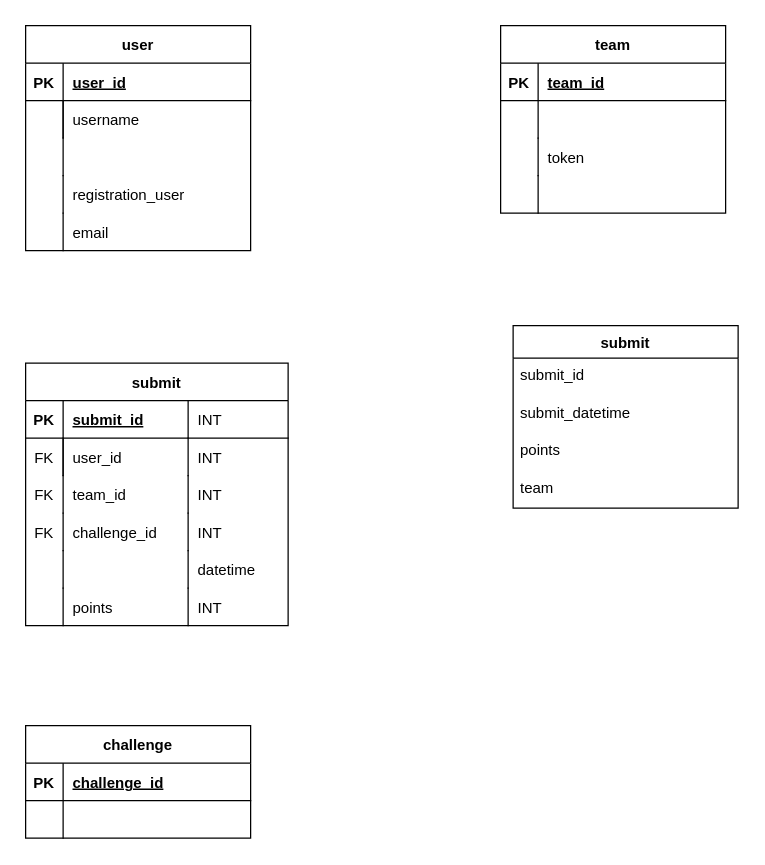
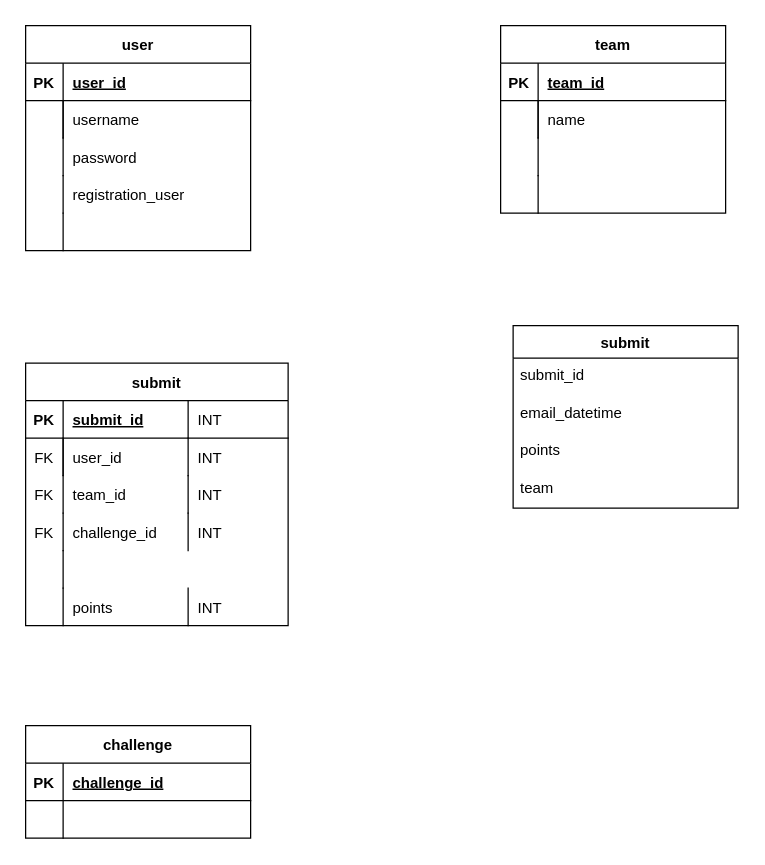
  <mxCell id="0" />
  <mxCell id="1" parent="0" />
  <mxCell id="2" value="" style="shape=partialRectangle;collapsible=0;dropTarget=0;pointerEvents=0;fillColor=none;points=[[0,0.5],[1,0.5]];portConstraint=eastwest;top=0;left=0;right=0;bottom=0;container=0;" vertex="1" parent="1"><mxGeometry x="40" y="170" width="170" height="30" as="geometry" /></mxCell>
  <mxCell id="3" value="" style="group" vertex="1" connectable="0" parent="1"><mxGeometry x="20" y="20" width="180" height="180" as="geometry" /></mxCell>
  <mxCell id="4" value="user" style="shape=table;startSize=30;container=1;collapsible=1;childLayout=tableLayout;fixedRows=1;rowLines=0;fontStyle=1;align=center;resizeLast=1;" vertex="1" parent="3"><mxGeometry width="180" height="180" as="geometry" /></mxCell>
  <mxCell id="5" value="" style="shape=partialRectangle;collapsible=0;dropTarget=0;pointerEvents=0;fillColor=none;points=[[0,0.5],[1,0.5]];portConstraint=eastwest;top=0;left=0;right=0;bottom=1;" vertex="1" parent="4"><mxGeometry y="30" width="180" height="30" as="geometry" /></mxCell>
  <mxCell id="6" value="PK" style="shape=partialRectangle;overflow=hidden;connectable=0;fillColor=none;top=0;left=0;bottom=0;right=0;fontStyle=1;" vertex="1" parent="5"><mxGeometry width="30" height="30" as="geometry"><mxRectangle width="30" height="30" as="alternateBounds" /></mxGeometry></mxCell>
  <mxCell id="7" value="user_id" style="shape=partialRectangle;overflow=hidden;connectable=0;fillColor=none;top=0;left=0;bottom=0;right=0;align=left;spacingLeft=6;fontStyle=5;" vertex="1" parent="5"><mxGeometry x="30" width="150" height="30" as="geometry"><mxRectangle width="150" height="30" as="alternateBounds" /></mxGeometry></mxCell>
  <mxCell id="8" value="" style="shape=partialRectangle;collapsible=0;dropTarget=0;pointerEvents=0;fillColor=none;points=[[0,0.5],[1,0.5]];portConstraint=eastwest;top=0;left=0;right=0;bottom=0;" vertex="1" parent="4"><mxGeometry y="60" width="180" height="30" as="geometry" /></mxCell>
  <mxCell id="9" value="" style="shape=partialRectangle;overflow=hidden;connectable=0;fillColor=none;top=0;left=0;bottom=0;right=1;" vertex="1" parent="8"><mxGeometry width="30" height="30" as="geometry"><mxRectangle width="30" height="30" as="alternateBounds" /></mxGeometry></mxCell>
  <mxCell id="10" value="username" style="shape=partialRectangle;overflow=hidden;connectable=0;fillColor=none;top=0;left=0;bottom=0;right=0;align=left;spacingLeft=6;" vertex="1" parent="8"><mxGeometry x="30" width="150" height="30" as="geometry"><mxRectangle width="150" height="30" as="alternateBounds" /></mxGeometry></mxCell>
  <mxCell id="11" value="" style="group" vertex="1" connectable="0" parent="3"><mxGeometry y="150" width="180" height="30" as="geometry" /></mxCell>
  <mxCell id="12" value="" style="shape=partialRectangle;overflow=hidden;connectable=0;fillColor=none;top=0;left=0;bottom=0;right=1;" vertex="1" parent="11"><mxGeometry width="30" height="30" as="geometry"><mxRectangle width="30" height="30" as="alternateBounds" /></mxGeometry></mxCell>
- <mxCell id="13" value="email" style="shape=partialRectangle;overflow=hidden;connectable=0;fillColor=none;top=0;left=0;bottom=0;right=0;align=left;spacingLeft=6;" vertex="1" parent="11"><mxGeometry x="30" width="150" height="30" as="geometry"><mxRectangle width="220" height="30" as="alternateBounds" /></mxGeometry></mxCell>
  <mxCell id="14" value="" style="group" vertex="1" connectable="0" parent="3"><mxGeometry y="120" width="180" height="30" as="geometry" /></mxCell>
  <mxCell id="15" value="" style="shape=partialRectangle;collapsible=0;dropTarget=0;pointerEvents=0;fillColor=none;points=[[0,0.5],[1,0.5]];portConstraint=eastwest;top=0;left=0;right=0;bottom=0;container=0;" vertex="1" parent="14"><mxGeometry width="180" height="30" as="geometry" /></mxCell>
  <mxCell id="16" value="" style="shape=partialRectangle;overflow=hidden;connectable=0;fillColor=none;top=0;left=0;bottom=0;right=1;" vertex="1" parent="14"><mxGeometry width="30" height="30" as="geometry"><mxRectangle width="30" height="30" as="alternateBounds" /></mxGeometry></mxCell>
  <mxCell id="17" value="registration_user" style="shape=partialRectangle;overflow=hidden;connectable=0;fillColor=none;top=0;left=0;bottom=0;right=0;align=left;spacingLeft=6;" vertex="1" parent="14"><mxGeometry x="30" width="150" height="30" as="geometry"><mxRectangle width="220" height="30" as="alternateBounds" /></mxGeometry></mxCell>
  <mxCell id="18" value="" style="group" vertex="1" connectable="0" parent="3"><mxGeometry y="90" width="180" height="30" as="geometry" /></mxCell>
  <mxCell id="19" value="" style="shape=partialRectangle;collapsible=0;dropTarget=0;pointerEvents=0;fillColor=none;points=[[0,0.5],[1,0.5]];portConstraint=eastwest;top=0;left=0;right=0;bottom=0;container=0;" vertex="1" parent="18"><mxGeometry width="180" height="30" as="geometry" /></mxCell>
  <mxCell id="20" value="" style="shape=partialRectangle;overflow=hidden;connectable=0;fillColor=none;top=0;left=0;bottom=0;right=1;" vertex="1" parent="18"><mxGeometry width="30" height="30" as="geometry"><mxRectangle width="30" height="30" as="alternateBounds" /></mxGeometry></mxCell>
+ <mxCell id="21" value="password" style="shape=partialRectangle;overflow=hidden;connectable=0;fillColor=none;top=0;left=0;bottom=0;right=0;align=left;spacingLeft=6;" vertex="1" parent="18"><mxGeometry x="30" width="150" height="30" as="geometry"><mxRectangle width="220" height="30" as="alternateBounds" /></mxGeometry></mxCell>
  <mxCell id="22" value="" style="group" vertex="1" connectable="0" parent="1"><mxGeometry x="400" y="20" width="180" height="150" as="geometry" /></mxCell>
  <mxCell id="23" value="team" style="shape=table;startSize=30;container=1;collapsible=1;childLayout=tableLayout;fixedRows=1;rowLines=0;fontStyle=1;align=center;resizeLast=1;" vertex="1" parent="22"><mxGeometry width="180" height="150" as="geometry" /></mxCell>
  <mxCell id="24" value="" style="shape=partialRectangle;collapsible=0;dropTarget=0;pointerEvents=0;fillColor=none;points=[[0,0.5],[1,0.5]];portConstraint=eastwest;top=0;left=0;right=0;bottom=1;" vertex="1" parent="23"><mxGeometry y="30" width="180" height="30" as="geometry" /></mxCell>
  <mxCell id="25" value="PK" style="shape=partialRectangle;overflow=hidden;connectable=0;fillColor=none;top=0;left=0;bottom=0;right=0;fontStyle=1;" vertex="1" parent="24"><mxGeometry width="30" height="30" as="geometry"><mxRectangle width="30" height="30" as="alternateBounds" /></mxGeometry></mxCell>
  <mxCell id="26" value="team_id" style="shape=partialRectangle;overflow=hidden;connectable=0;fillColor=none;top=0;left=0;bottom=0;right=0;align=left;spacingLeft=6;fontStyle=5;" vertex="1" parent="24"><mxGeometry x="30" width="150" height="30" as="geometry"><mxRectangle width="150" height="30" as="alternateBounds" /></mxGeometry></mxCell>
  <mxCell id="27" value="" style="shape=partialRectangle;collapsible=0;dropTarget=0;pointerEvents=0;fillColor=none;points=[[0,0.5],[1,0.5]];portConstraint=eastwest;top=0;left=0;right=0;bottom=0;" vertex="1" parent="23"><mxGeometry y="60" width="180" height="30" as="geometry" /></mxCell>
  <mxCell id="28" value="" style="shape=partialRectangle;overflow=hidden;connectable=0;fillColor=none;top=0;left=0;bottom=0;right=1;" vertex="1" parent="27"><mxGeometry width="30" height="30" as="geometry"><mxRectangle width="30" height="30" as="alternateBounds" /></mxGeometry></mxCell>
+ <mxCell id="29" value="name" style="shape=partialRectangle;overflow=hidden;connectable=0;fillColor=none;top=0;left=0;bottom=0;right=0;align=left;spacingLeft=6;" vertex="1" parent="27"><mxGeometry x="30" width="150" height="30" as="geometry"><mxRectangle width="150" height="30" as="alternateBounds" /></mxGeometry></mxCell>
  <mxCell id="30" value="" style="group" vertex="1" connectable="0" parent="22"><mxGeometry y="120" width="180" height="30" as="geometry" /></mxCell>
  <mxCell id="31" value="" style="shape=partialRectangle;collapsible=0;dropTarget=0;pointerEvents=0;fillColor=none;points=[[0,0.5],[1,0.5]];portConstraint=eastwest;top=0;left=0;right=0;bottom=0;container=0;" vertex="1" parent="30"><mxGeometry width="180" height="30" as="geometry" /></mxCell>
  <mxCell id="32" value="" style="shape=partialRectangle;overflow=hidden;connectable=0;fillColor=none;top=0;left=0;bottom=0;right=1;" vertex="1" parent="30"><mxGeometry width="30" height="30" as="geometry"><mxRectangle width="30" height="30" as="alternateBounds" /></mxGeometry></mxCell>
  <mxCell id="33" value="" style="group" vertex="1" connectable="0" parent="22"><mxGeometry y="90" width="180" height="30" as="geometry" /></mxCell>
  <mxCell id="34" value="" style="shape=partialRectangle;collapsible=0;dropTarget=0;pointerEvents=0;fillColor=none;points=[[0,0.5],[1,0.5]];portConstraint=eastwest;top=0;left=0;right=0;bottom=0;container=0;" vertex="1" parent="33"><mxGeometry width="180" height="30" as="geometry" /></mxCell>
  <mxCell id="35" value="" style="shape=partialRectangle;overflow=hidden;connectable=0;fillColor=none;top=0;left=0;bottom=0;right=1;" vertex="1" parent="33"><mxGeometry width="30" height="30" as="geometry"><mxRectangle width="30" height="30" as="alternateBounds" /></mxGeometry></mxCell>
- <mxCell id="36" value="token" style="shape=partialRectangle;overflow=hidden;connectable=0;fillColor=none;top=0;left=0;bottom=0;right=0;align=left;spacingLeft=6;" vertex="1" parent="33"><mxGeometry x="30" width="150" height="30" as="geometry"><mxRectangle width="220" height="30" as="alternateBounds" /></mxGeometry></mxCell>
  <mxCell id="37" value="challenge" style="shape=table;startSize=30;container=1;collapsible=1;childLayout=tableLayout;fixedRows=1;rowLines=0;fontStyle=1;align=center;resizeLast=1;" vertex="1" parent="1"><mxGeometry x="20" y="580" width="180" height="90" as="geometry" /></mxCell>
  <mxCell id="38" value="" style="shape=partialRectangle;collapsible=0;dropTarget=0;pointerEvents=0;fillColor=none;points=[[0,0.5],[1,0.5]];portConstraint=eastwest;top=0;left=0;right=0;bottom=1;" vertex="1" parent="37"><mxGeometry y="30" width="180" height="30" as="geometry" /></mxCell>
  <mxCell id="39" value="PK" style="shape=partialRectangle;overflow=hidden;connectable=0;fillColor=none;top=0;left=0;bottom=0;right=0;fontStyle=1;" vertex="1" parent="38"><mxGeometry width="30" height="30" as="geometry"><mxRectangle width="30" height="30" as="alternateBounds" /></mxGeometry></mxCell>
  <mxCell id="40" value="challenge_id" style="shape=partialRectangle;overflow=hidden;connectable=0;fillColor=none;top=0;left=0;bottom=0;right=0;align=left;spacingLeft=6;fontStyle=5;" vertex="1" parent="38"><mxGeometry x="30" width="150" height="30" as="geometry"><mxRectangle width="150" height="30" as="alternateBounds" /></mxGeometry></mxCell>
  <mxCell id="41" value="" style="shape=partialRectangle;collapsible=0;dropTarget=0;pointerEvents=0;fillColor=none;points=[[0,0.5],[1,0.5]];portConstraint=eastwest;top=0;left=0;right=0;bottom=0;" vertex="1" parent="37"><mxGeometry y="60" width="180" height="30" as="geometry" /></mxCell>
  <mxCell id="42" value="" style="shape=partialRectangle;overflow=hidden;connectable=0;fillColor=none;top=0;left=0;bottom=0;right=1;" vertex="1" parent="41"><mxGeometry width="30" height="30" as="geometry"><mxRectangle width="30" height="30" as="alternateBounds" /></mxGeometry></mxCell>
  <mxCell id="43" value="" style="shape=partialRectangle;collapsible=0;dropTarget=0;pointerEvents=0;fillColor=none;points=[[0,0.5],[1,0.5]];portConstraint=eastwest;top=0;left=0;right=0;bottom=0;container=0;" vertex="1" parent="1"><mxGeometry x="40" y="365" width="170" height="30" as="geometry" /></mxCell>
  <mxCell id="44" value="submit" style="swimlane;fontStyle=1;childLayout=stackLayout;horizontal=1;startSize=26;horizontalStack=0;resizeParent=1;resizeParentMax=0;resizeLast=0;collapsible=1;marginBottom=0;align=center;fontSize=12;" vertex="1" parent="1"><mxGeometry x="410" y="260" width="180" height="146" as="geometry" /></mxCell>
  <mxCell id="45" value="submit_id" style="text;strokeColor=none;fillColor=none;spacingLeft=4;spacingRight=4;overflow=hidden;rotatable=0;points=[[0,0.5],[1,0.5]];portConstraint=eastwest;fontSize=12;" vertex="1" parent="44"><mxGeometry y="26" width="180" height="30" as="geometry" /></mxCell>
- <mxCell id="46" value="submit_datetime" style="text;strokeColor=none;fillColor=none;spacingLeft=4;spacingRight=4;overflow=hidden;rotatable=0;points=[[0,0.5],[1,0.5]];portConstraint=eastwest;fontSize=12;" vertex="1" parent="44"><mxGeometry y="56" width="180" height="30" as="geometry" /></mxCell>
+ <mxCell id="46" value="email_datetime" style="text;strokeColor=none;fillColor=none;spacingLeft=4;spacingRight=4;overflow=hidden;rotatable=0;points=[[0,0.5],[1,0.5]];portConstraint=eastwest;fontSize=12;" vertex="1" parent="44"><mxGeometry y="56" width="180" height="30" as="geometry" /></mxCell>
  <mxCell id="47" value="points" style="text;strokeColor=none;fillColor=none;spacingLeft=4;spacingRight=4;overflow=hidden;rotatable=0;points=[[0,0.5],[1,0.5]];portConstraint=eastwest;fontSize=12;imageAspect=1;" vertex="1" parent="44"><mxGeometry y="86" width="180" height="30" as="geometry" /></mxCell>
  <mxCell id="48" value="team" style="text;strokeColor=none;fillColor=none;spacingLeft=4;spacingRight=4;overflow=hidden;rotatable=0;points=[[0,0.5],[1,0.5]];portConstraint=eastwest;fontSize=12;" vertex="1" parent="44"><mxGeometry y="116" width="180" height="30" as="geometry" /></mxCell>
  <mxCell id="49" value="submit" style="shape=table;startSize=30;container=1;collapsible=1;childLayout=tableLayout;fixedRows=1;rowLines=0;fontStyle=1;align=center;resizeLast=1;" vertex="1" parent="1"><mxGeometry x="20" y="290" width="210" height="210" as="geometry" /></mxCell>
  <mxCell id="50" value="" style="shape=partialRectangle;collapsible=0;dropTarget=0;pointerEvents=0;fillColor=none;points=[[0,0.5],[1,0.5]];portConstraint=eastwest;top=0;left=0;right=0;bottom=1;" vertex="1" parent="49"><mxGeometry y="30" width="210" height="30" as="geometry" /></mxCell>
  <mxCell id="51" value="PK" style="shape=partialRectangle;overflow=hidden;connectable=0;fillColor=none;top=0;left=0;bottom=0;right=0;fontStyle=1;" vertex="1" parent="50"><mxGeometry width="30" height="30" as="geometry"><mxRectangle width="30" height="30" as="alternateBounds" /></mxGeometry></mxCell>
  <mxCell id="52" value="submit_id" style="shape=partialRectangle;overflow=hidden;connectable=0;fillColor=none;top=0;left=0;bottom=0;right=0;align=left;spacingLeft=6;fontStyle=5;" vertex="1" parent="50"><mxGeometry x="30" width="180" height="30" as="geometry"><mxRectangle width="180" height="30" as="alternateBounds" /></mxGeometry></mxCell>
  <mxCell id="53" value="" style="shape=partialRectangle;collapsible=0;dropTarget=0;pointerEvents=0;fillColor=none;points=[[0,0.5],[1,0.5]];portConstraint=eastwest;top=0;left=0;right=0;bottom=0;" vertex="1" parent="49"><mxGeometry y="60" width="210" height="30" as="geometry" /></mxCell>
  <mxCell id="54" value="FK" style="shape=partialRectangle;overflow=hidden;connectable=0;fillColor=none;top=0;left=0;bottom=0;right=1;" vertex="1" parent="53"><mxGeometry width="30" height="30" as="geometry"><mxRectangle width="30" height="30" as="alternateBounds" /></mxGeometry></mxCell>
  <mxCell id="55" value="user_id" style="shape=partialRectangle;overflow=hidden;connectable=0;fillColor=none;top=0;left=0;bottom=0;right=0;align=left;spacingLeft=6;" vertex="1" parent="53"><mxGeometry x="30" width="180" height="30" as="geometry"><mxRectangle width="180" height="30" as="alternateBounds" /></mxGeometry></mxCell>
  <mxCell id="56" value="" style="group" vertex="1" connectable="0" parent="1"><mxGeometry x="20" y="470" width="130" height="30" as="geometry" /></mxCell>
  <mxCell id="57" value="" style="shape=partialRectangle;overflow=hidden;connectable=0;fillColor=none;top=0;left=0;bottom=0;right=1;" vertex="1" parent="56"><mxGeometry width="30" height="30" as="geometry"><mxRectangle width="30" height="30" as="alternateBounds" /></mxGeometry></mxCell>
  <mxCell id="58" value="points" style="shape=partialRectangle;overflow=hidden;connectable=0;fillColor=none;top=0;left=0;bottom=0;right=0;align=left;spacingLeft=6;" vertex="1" parent="56"><mxGeometry x="30" width="100" height="30" as="geometry"><mxRectangle width="220" height="30" as="alternateBounds" /></mxGeometry></mxCell>
  <mxCell id="59" value="" style="shape=partialRectangle;collapsible=0;dropTarget=0;pointerEvents=0;fillColor=none;points=[[0,0.5],[1,0.5]];portConstraint=eastwest;top=0;left=0;right=0;bottom=0;container=0;" vertex="1" parent="1"><mxGeometry x="20" y="380" width="130" height="30" as="geometry" /></mxCell>
  <mxCell id="60" value="" style="shape=partialRectangle;collapsible=0;dropTarget=0;pointerEvents=0;fillColor=none;points=[[0,0.5],[1,0.5]];portConstraint=eastwest;top=0;left=0;right=0;bottom=0;container=0;" vertex="1" parent="1"><mxGeometry x="20" y="410" width="130" height="30" as="geometry" /></mxCell>
  <mxCell id="61" value="INT" style="shape=partialRectangle;overflow=hidden;connectable=0;fillColor=none;top=0;left=1;bottom=0;right=0;align=left;spacingLeft=6;" vertex="1" parent="1"><mxGeometry x="150" y="470" width="80" height="30" as="geometry"><mxRectangle width="220" height="30" as="alternateBounds" /></mxGeometry></mxCell>
  <mxCell id="62" value="INT" style="shape=partialRectangle;overflow=hidden;connectable=0;fillColor=none;top=0;left=1;bottom=0;right=0;align=left;spacingLeft=6;" vertex="1" parent="1"><mxGeometry x="150" y="350" width="80" height="30" as="geometry"><mxRectangle width="220" height="30" as="alternateBounds" /></mxGeometry></mxCell>
  <mxCell id="63" value="INT" style="shape=partialRectangle;overflow=hidden;connectable=0;fillColor=none;top=0;left=1;bottom=0;right=0;align=left;spacingLeft=6;" vertex="1" parent="1"><mxGeometry x="150" y="320" width="80" height="30" as="geometry"><mxRectangle width="220" height="30" as="alternateBounds" /></mxGeometry></mxCell>
  <mxCell id="64" value="" style="group" vertex="1" connectable="0" parent="1"><mxGeometry x="20" y="440" width="210" height="30" as="geometry" /></mxCell>
  <mxCell id="65" value="" style="shape=partialRectangle;overflow=hidden;connectable=0;fillColor=none;top=0;left=0;bottom=0;right=1;" vertex="1" parent="64"><mxGeometry width="30" height="30" as="geometry"><mxRectangle width="30" height="30" as="alternateBounds" /></mxGeometry></mxCell>
- <mxCell id="66" value="datetime" style="shape=partialRectangle;overflow=hidden;connectable=0;fillColor=none;top=0;left=1;bottom=0;right=0;align=left;spacingLeft=6;" vertex="1" parent="64"><mxGeometry x="130" width="80" height="30" as="geometry"><mxRectangle width="220" height="30" as="alternateBounds" /></mxGeometry></mxCell>
  <mxCell id="67" value="" style="group" vertex="1" connectable="0" parent="1"><mxGeometry x="20" y="380" width="210" height="30" as="geometry" /></mxCell>
  <mxCell id="68" value="" style="group" vertex="1" connectable="0" parent="67"><mxGeometry width="130" height="30" as="geometry" /></mxCell>
  <mxCell id="69" value="FK" style="shape=partialRectangle;overflow=hidden;connectable=0;fillColor=none;top=0;left=0;bottom=0;right=1;" vertex="1" parent="68"><mxGeometry width="30" height="30" as="geometry"><mxRectangle width="30" height="30" as="alternateBounds" /></mxGeometry></mxCell>
  <mxCell id="70" value="team_id" style="shape=partialRectangle;overflow=hidden;connectable=0;fillColor=none;top=0;left=0;bottom=0;right=0;align=left;spacingLeft=6;" vertex="1" parent="68"><mxGeometry x="30" width="100" height="30" as="geometry"><mxRectangle width="220" height="30" as="alternateBounds" /></mxGeometry></mxCell>
  <mxCell id="71" value="INT" style="shape=partialRectangle;overflow=hidden;connectable=0;fillColor=none;top=0;left=1;bottom=0;right=0;align=left;spacingLeft=6;" vertex="1" parent="67"><mxGeometry x="130" width="80" height="30" as="geometry"><mxRectangle width="220" height="30" as="alternateBounds" /></mxGeometry></mxCell>
  <mxCell id="72" value="" style="group" vertex="1" connectable="0" parent="1"><mxGeometry x="20" y="410" width="210" height="30" as="geometry" /></mxCell>
  <mxCell id="73" value="FK" style="shape=partialRectangle;overflow=hidden;connectable=0;fillColor=none;top=0;left=0;bottom=0;right=1;" vertex="1" parent="72"><mxGeometry width="30" height="30" as="geometry"><mxRectangle width="30" height="30" as="alternateBounds" /></mxGeometry></mxCell>
  <mxCell id="74" value="challenge_id" style="shape=partialRectangle;overflow=hidden;connectable=0;fillColor=none;top=0;left=0;bottom=0;right=0;align=left;spacingLeft=6;" vertex="1" parent="72"><mxGeometry x="30" width="100" height="30" as="geometry"><mxRectangle width="220" height="30" as="alternateBounds" /></mxGeometry></mxCell>
  <mxCell id="75" value="INT" style="shape=partialRectangle;overflow=hidden;connectable=0;fillColor=none;top=0;left=1;bottom=0;right=0;align=left;spacingLeft=6;" vertex="1" parent="72"><mxGeometry x="130" width="80" height="30" as="geometry"><mxRectangle width="220" height="30" as="alternateBounds" /></mxGeometry></mxCell>
